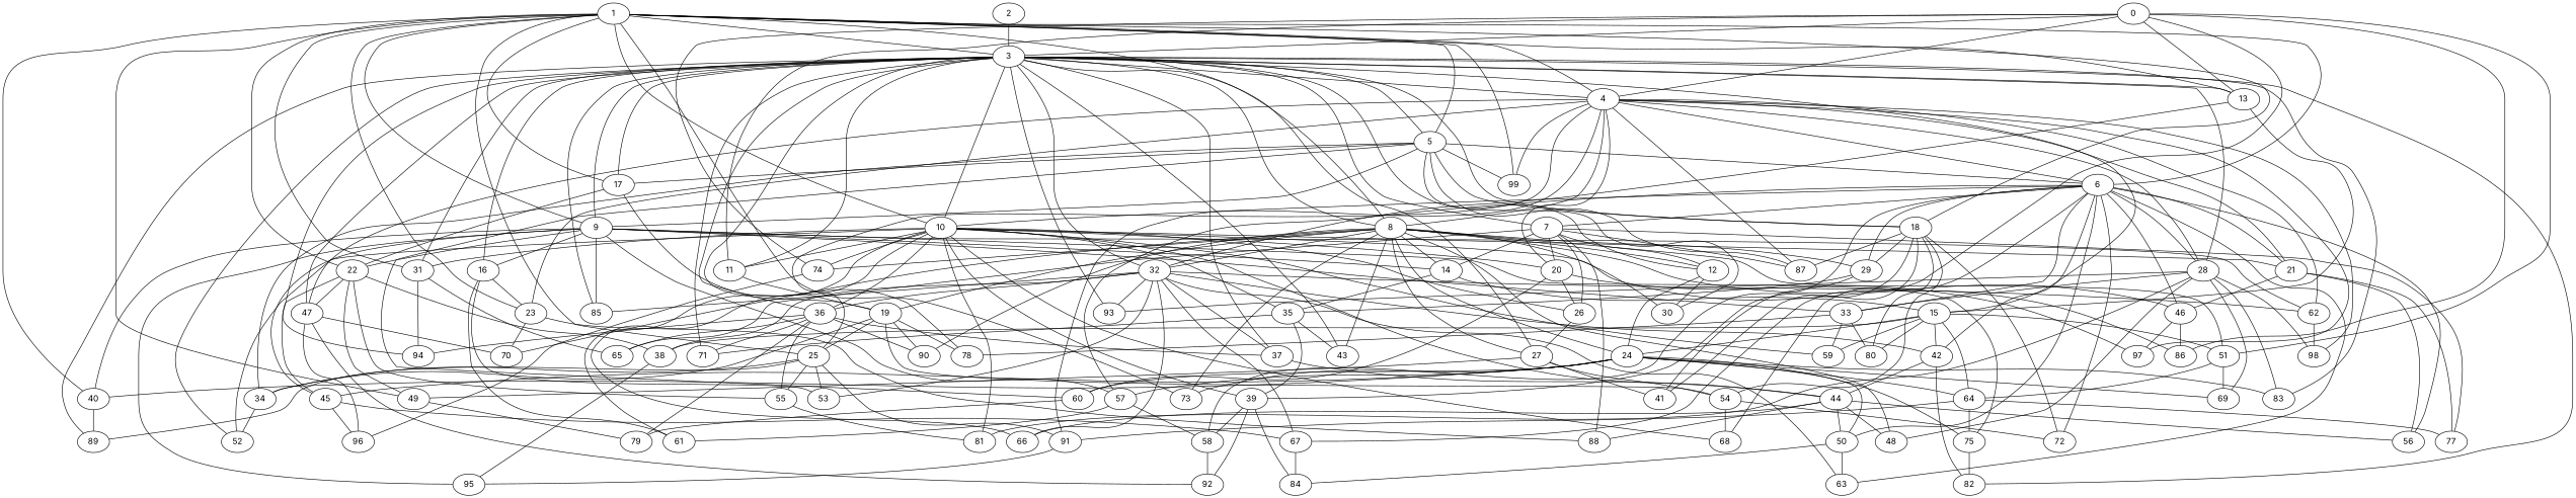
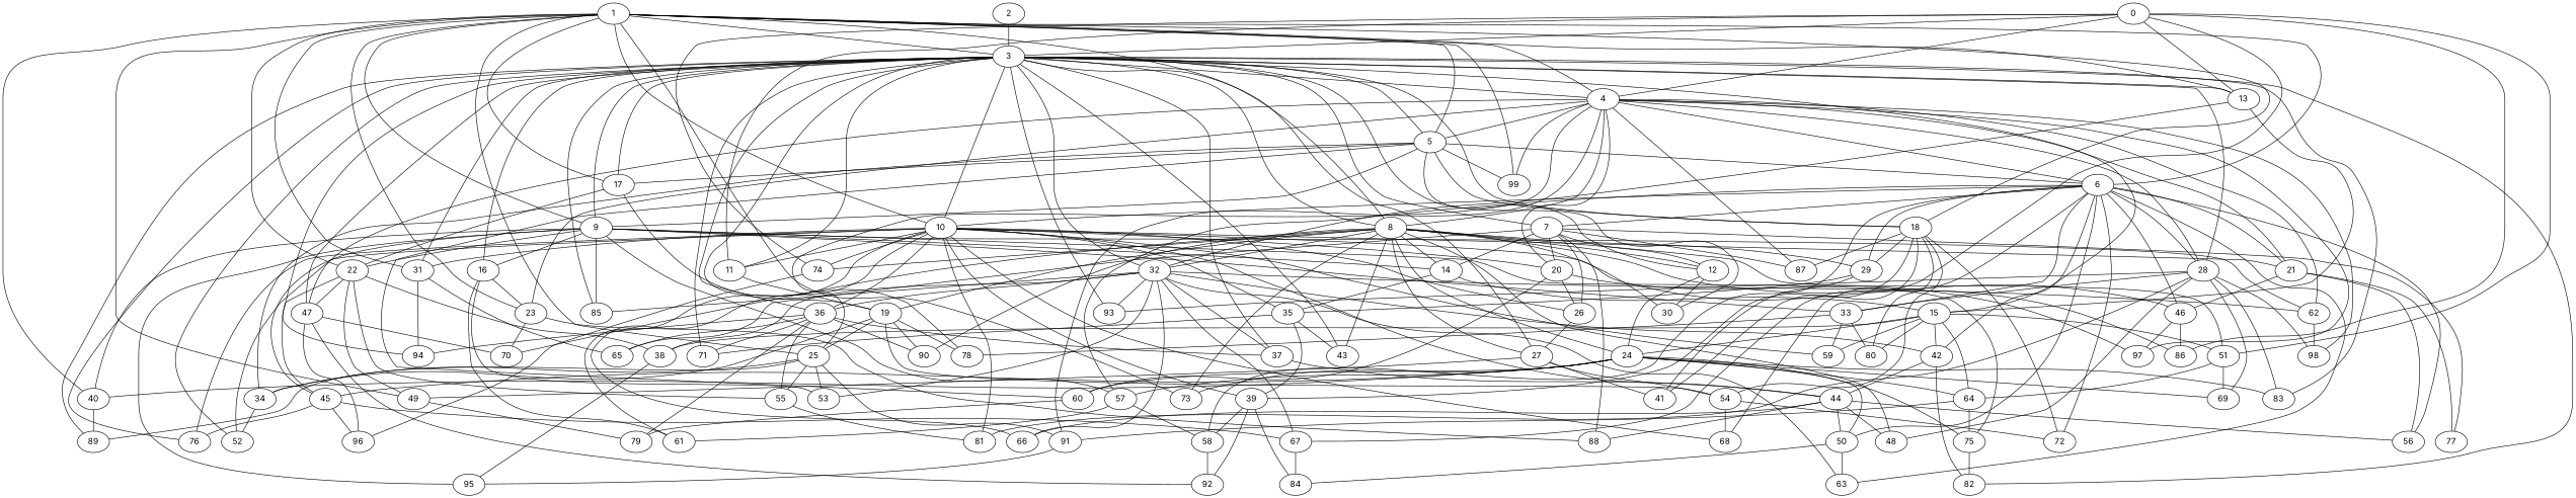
  strict graph {
    fontname=Inter
    node [fontname=Inter]
    edge [fontname=Inter is_available=True prob=1.0]
    0
    3
    4
    11
    13
    51
    67
    74
    86
    5
    7
    8
    9
    10
    17
    18
    31
    12
    15
    16
    19
    27
    28
    32
    36
    37
    43
    47
    52
    71
+   76
    82
    83
    85
    89
    93
    94
    6
    23
    25
    99
    20
    21
    62
    87
    91
    97
    98
    64
    69
    84
    96
    1
    22
    40
    49
    73
    30
    34
    60
    29
    33
    42
    46
    50
    56
    57
    58
    63
    68
    72
    14
    26
    65
    77
    88
    24
    48
    70
    90
    45
    75
    95
    35
    39
    44
    59
    61
    66
    81
    78
    80
    41
    54
    38
    55
    53
    79
    2
    92
    0 -- 3 [prob=0.555277714208]
    0 -- 4 [prob=0.370903464181]
    0 -- 11 [prob=0.583463907458]
    0 -- 13
    0 -- 51
    0 -- 67 [prob=0.559194365091]
    0 -- 74
    0 -- 86
    3 -- 4 [prob=0.495131490015]
    3 -- 11 [prob=0.0253335295187]
    3 -- 13
    3 -- 5
    3 -- 7 [prob=0.83718303209]
    3 -- 8 [prob=0.121909857048]
    3 -- 9
    3 -- 10
    3 -- 17 [prob=0.213070693042]
    3 -- 18
    3 -- 31 [prob=0.401922766949]
    3 -- 12
    3 -- 15
    3 -- 16 [prob=0.141962440762]
    3 -- 19
    3 -- 27 [prob=0.552396910318]
    3 -- 28 [prob=0.309247751424]
    3 -- 32
    3 -- 36
    3 -- 37 [prob=0.73710803867]
    3 -- 43
    3 -- 47 [prob=0.4807777814]
    3 -- 52
    3 -- 71 [prob=0.904574534647]
+   3 -- 76 [prob=0.0697702361169]
    3 -- 82
    3 -- 83
    3 -- 85 [prob=0.700305180479]
    3 -- 89 [prob=0.594307542014]
    3 -- 93 [prob=0.439620106396]
    3 -- 94
-   87 -- 5
+   4 -- 5
    4 -- 8
    4 -- 28 [prob=0.365033657865]
    4 -- 47 [prob=0.138423074996]
    4 -- 6 [prob=0.0180307032107]
    4 -- 23
    4 -- 25 [prob=0.406640135382]
    4 -- 99
    4 -- 20 [prob=0.327977260161]
    4 -- 21 [prob=0.624851499168]
    4 -- 62
    4 -- 87 [prob=0.539071507036]
    4 -- 91 [prob=0.358222108423]
    4 -- 97 [prob=0.694600552344]
    4 -- 98 [prob=0.621170585906]
    11 -- 19 [prob=0.698664487718]
    13 -- 15 [prob=0.925112342449]
    13 -- 32
    51 -- 64 [prob=0.854849214298]
    51 -- 69 [prob=0.975719070991]
    67 -- 84 [prob=0.222337197229]
    74 -- 96 [prob=0.521881455568]
    5 -- 9 [prob=0.794649099603]
    5 -- 17 [prob=0.959030206613]
    5 -- 18 [prob=0.774328949984]
    5 -- 6 [prob=0.535720003397]
    5 -- 99 [prob=0.146417154104]
    5 -- 30
    5 -- 34 [prob=0.836722270286]
    5 -- 60 [prob=0.831214569578]
    7 -- 12 [prob=0.512912843118]
    7 -- 20 [prob=0.215650050212]
    7 -- 87 [prob=0.547701003232]
    7 -- 14
    7 -- 26 [prob=0.777674100439]
    7 -- 65 [prob=0.310701145231]
    7 -- 77 [prob=0.88017539444]
    7 -- 88 [prob=0.767129536322]
    8 -- 51 [prob=0.557761799676]
    8 -- 74
    8 -- 12 [prob=0.26871946246]
    8 -- 19 [prob=0.56344119612]
    8 -- 27 [prob=0.887221948951]
    8 -- 32
    8 -- 43 [prob=0.555449195527]
    8 -- 73 [prob=0.726413524957]
    8 -- 30
    8 -- 29 [prob=0.158456655699]
    8 -- 46 [prob=0.151695433216]
    8 -- 14 [prob=0.617347677365]
    8 -- 24 [prob=0.687444331936]
    8 -- 48 [prob=0.506301290478]
    8 -- 70 [prob=0.0765958927841]
    8 -- 90
    9 -- 16 [prob=0.674478511208]
    9 -- 85
    9 -- 62
    9 -- 22 [prob=0.136606630736]
    9 -- 40
    9 -- 33 [prob=0.79740255078]
    9 -- 57 [prob=0.856894095764]
    9 -- 14
    9 -- 45 [prob=0.68581657691]
    9 -- 75 [prob=0.295446251561]
    9 -- 95 [prob=0.114562586877]
    10 -- 11 [prob=0.380399391154]
    10 -- 74
    10 -- 86 [prob=0.935224286304]
    10 -- 31
    10 -- 36 [prob=0.339009798301]
    10 -- 52 [prob=0.606015874113]
+   10 -- 76 [prob=0.493941640817]
    10 -- 20 [prob=0.0585079624288]
    10 -- 21
    10 -- 68 [prob=0.918726529584]
    10 -- 26 [prob=0.446302758811]
    10 -- 35 [prob=0.206845504489]
    10 -- 39 [prob=0.191903289566]
    10 -- 44
    10 -- 59 [prob=0.83795459728]
    10 -- 61 [prob=0.415272769246]
    10 -- 66
    10 -- 81 [prob=0.445989568782]
    17 -- 22 [prob=0.730939127402]
    17 -- 78 [prob=0.428692459999]
    18 -- 87 [prob=0.243825175126]
    18 -- 29 [prob=0.840990267395]
    18 -- 72 [prob=0.538904899934]
    18 -- 39
    18 -- 80
    18 -- 41 [prob=0.40605878958]
    18 -- 54
    31 -- 94 [prob=0.884181213222]
    31 -- 65
    12 -- 30 [prob=0.758273351031]
    12 -- 24 [prob=0.745606638803]
    15 -- 51
    15 -- 64
    15 -- 42 [prob=0.604100960005]
    15 -- 24 [prob=0.754177029654]
    15 -- 59 [prob=0.955305828611]
    15 -- 80
    15 -- 38
    16 -- 23
    16 -- 61 [prob=0.346931551932]
    16 -- 53
    19 -- 25 [prob=0.0387812827183]
    19 -- 34
    19 -- 90 [prob=0.836923690163]
    19 -- 78 [prob=0.212534290417]
    19 -- 54 [prob=0.968445812267]
    27 -- 49 [prob=0.605463655286]
    27 -- 41
    27 -- 54 [prob=0.146588184945]
    28 -- 83 [prob=0.597946386975]
    28 -- 93 [prob=0.00961880712831]
    28 -- 98 [prob=0.179480674992]
    28 -- 69 [prob=0.986668170681]
    28 -- 33 [prob=0.309566203974]
    28 -- 48 [prob=0.444177406319]
    28 -- 81 [prob=0.392249242703]
    32 -- 67 [prob=0.581432609997]
    32 -- 36
    32 -- 37 [prob=0.252870529726]
    32 -- 85
    32 -- 93
    32 -- 62 [prob=0.619064002583]
    32 -- 42
    32 -- 63 [prob=0.26081540041]
    32 -- 66
    32 -- 38 [prob=0.556201048925]
    32 -- 53 [prob=0.92251920365]
    36 -- 37 [prob=0.735692673832]
    36 -- 71
    36 -- 94 [prob=0.436116614979]
    36 -- 65 [prob=0.0508005183307]
    36 -- 90 [prob=0.620847643987]
    36 -- 55 [prob=0.542214504479]
    36 -- 79
    37 -- 44 [prob=0.830279418032]
    47 -- 96 [prob=0.849143091726]
    47 -- 70 [prob=0.488432306525]
    47 -- 92 [prob=0.155921455645]
    6 -- 7 [prob=0.653617624984]
    6 -- 10 [prob=0.253112144753]
    6 -- 28
    6 -- 21 [prob=0.033972829639]
    6 -- 29 [prob=0.9695283772]
    6 -- 33 [prob=0.831698033026]
    6 -- 42 [prob=0.780875798898]
    6 -- 46
    6 -- 50
    6 -- 56
    6 -- 57
    6 -- 58
    6 -- 63 [prob=0.99723384063]
    6 -- 68
    6 -- 72 [prob=0.23976966605]
    23 -- 88
    23 -- 70 [prob=0.549526939226]
    25 -- 89 [prob=0.53056992994]
    25 -- 91 [prob=0.823508185792]
    25 -- 34 [prob=0.551028687701]
    25 -- 55 [prob=0.575719798958]
    25 -- 53 [prob=0.743470474133]
    20 -- 97 [prob=0.548999573637]
    20 -- 60
    20 -- 26 [prob=0.641841276261]
    21 -- 46 [prob=0.596333605438]
    21 -- 56 [prob=0.157261527285]
    21 -- 77 [prob=0.611959992495]
    62 -- 98 [prob=0.796061633599]
    91 -- 95 [prob=0.089194808728]
    64 -- 91 [prob=0.141783503024]
-   64 -- 77 [prob=0.467214130101]
    64 -- 75
    1 -- 3 [prob=0.00142308583167]
    1 -- 4 [prob=0.337109381476]
    1 -- 13 [prob=0.39733851377]
    1 -- 5
    1 -- 8 [prob=0.0224559754896]
    1 -- 9 [prob=0.524913585302]
    1 -- 10 [prob=0.455457614335]
    1 -- 17 [prob=0.450048705143]
    1 -- 18 [prob=0.684367755045]
    1 -- 31 [prob=0.811523282248]
    1 -- 6 [prob=0.806670909689]
    1 -- 23 [prob=0.607776746793]
    1 -- 25 [prob=0.0860481757439]
    1 -- 99 [prob=0.930611720354]
    1 -- 22
    1 -- 40 [prob=0.66647243775]
    1 -- 49 [prob=0.438137470502]
    1 -- 73 [prob=0.266050797252]
    22 -- 47 [prob=0.00683942483181]
    22 -- 49
    22 -- 45
    22 -- 38 [prob=0.552526629301]
    22 -- 55 [prob=0.197646410394]
    40 -- 89 [prob=0.0999055171815]
    49 -- 79
    34 -- 52
    60 -- 79 [prob=0.407568631178]
    29 -- 35
    29 -- 41
    33 -- 59 [prob=0.551514666888]
    33 -- 78 [prob=0.210759231108]
    33 -- 80 [prob=0.965430870924]
    42 -- 82 [prob=0.926118542116]
    42 -- 44 [prob=0.408341884786]
    46 -- 86 [prob=0.972514792926]
    46 -- 97 [prob=0.0629405689596]
    50 -- 84 [prob=0.0492271309213]
    50 -- 63 [prob=0.444187535586]
    57 -- 58 [prob=0.986855140249]
    57 -- 61
    58 -- 92 [prob=0.302326246029]
    14 -- 15 [prob=0.130041884774]
    14 -- 35 [prob=0.117998665387]
    26 -- 27
    24 -- 83 [prob=0.313978039198]
    24 -- 64
    24 -- 69 [prob=0.161301016884]
    24 -- 40 [prob=0.772192696656]
    24 -- 73 [prob=0.195602524245]
    24 -- 60 [prob=0.245422981547]
    24 -- 50
    24 -- 57 [prob=0.00581674733498]
    24 -- 45
    24 -- 75 [prob=0.0169487425616]
    45 -- 67 [prob=0.861656770113]
+   45 -- 76
    45 -- 96 [prob=0.0296661500365]
    75 -- 82 [prob=0.493979159841]
    35 -- 43 [prob=0.174300761423]
    35 -- 71
    35 -- 39 [prob=0.256582904185]
    39 -- 84 [prob=0.127763277286]
    39 -- 58 [prob=0.534409445594]
    39 -- 92
    44 -- 50 [prob=0.355299281208]
    44 -- 56 [prob=0.434536171065]
    44 -- 88
    44 -- 48 [prob=0.527693894954]
    44 -- 66
    54 -- 68 [prob=0.874925902012]
    54 -- 72 [prob=0.927424556227]
    38 -- 95 [prob=0.45431404817]
    55 -- 81 [prob=0.661697043792]
    2 -- 3
  }
